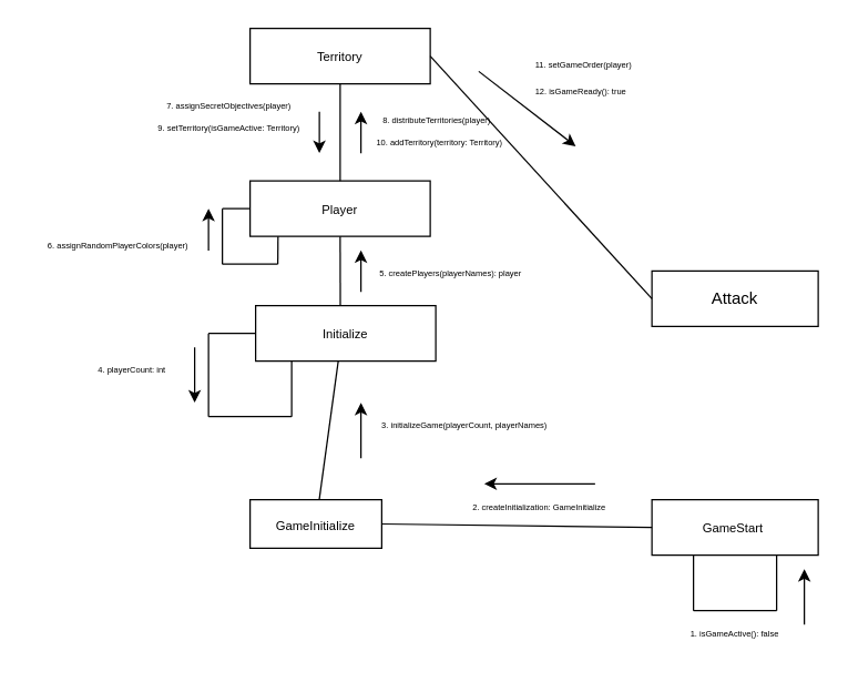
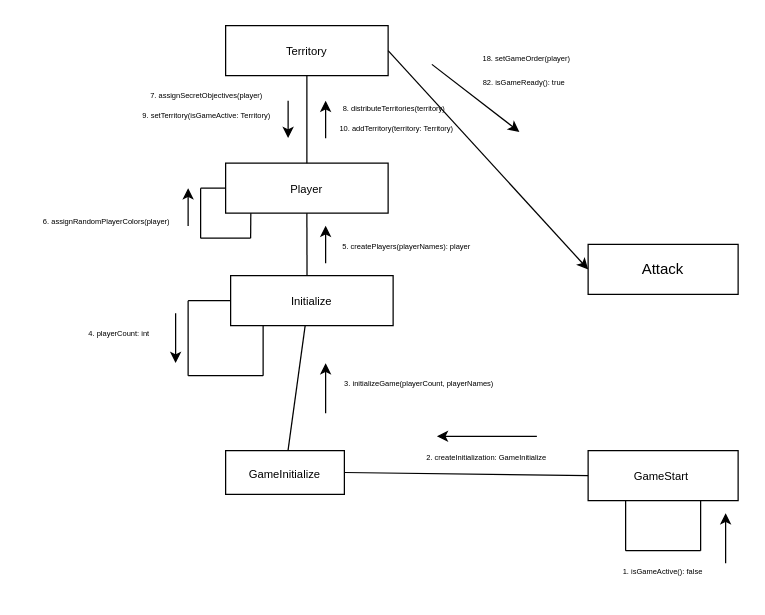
  <mxCell id="0" />
  <mxCell id="1" parent="0" />
  <mxCell id="2" value="&lt;font style=&quot;font-size: 9px;&quot;&gt;GameStart&amp;nbsp;&lt;/font&gt;" style="rounded=0;whiteSpace=wrap;html=1;" parent="1" vertex="1"><mxGeometry x="470" y="360" width="120" height="40" as="geometry" /></mxCell>
  <mxCell id="3" value="" style="endArrow=none;html=1;rounded=0;entryX=0.25;entryY=1;entryDx=0;entryDy=0;" parent="1" target="2" edge="1"><mxGeometry width="50" height="50" relative="1" as="geometry"><mxPoint x="500" y="440" as="sourcePoint" /><mxPoint x="510" y="400" as="targetPoint" /></mxGeometry></mxCell>
  <mxCell id="4" value="" style="endArrow=none;html=1;rounded=0;" parent="1" edge="1"><mxGeometry width="50" height="50" relative="1" as="geometry"><mxPoint x="500" y="440" as="sourcePoint" /><mxPoint x="560" y="440" as="targetPoint" /></mxGeometry></mxCell>
  <mxCell id="5" value="" style="endArrow=none;html=1;rounded=0;entryX=0.75;entryY=1;entryDx=0;entryDy=0;" parent="1" target="2" edge="1"><mxGeometry width="50" height="50" relative="1" as="geometry"><mxPoint x="560" y="440" as="sourcePoint" /><mxPoint x="560" y="450" as="targetPoint" /></mxGeometry></mxCell>
  <mxCell id="6" value="" style="endArrow=classic;html=1;rounded=0;" parent="1" edge="1"><mxGeometry width="50" height="50" relative="1" as="geometry"><mxPoint x="580" y="450" as="sourcePoint" /><mxPoint x="580" y="410" as="targetPoint" /></mxGeometry></mxCell>
  <mxCell id="7" value="&lt;font style=&quot;font-size: 6px;&quot;&gt;1. isGameActive(): false&lt;/font&gt;" style="text;html=1;align=center;verticalAlign=middle;whiteSpace=wrap;rounded=0;" parent="1" vertex="1"><mxGeometry x="481.25" y="440" width="97.5" height="30" as="geometry" /></mxCell>
  <mxCell id="8" value="&lt;font style=&quot;font-size: 9px;&quot;&gt;GameInitialize&lt;/font&gt;" style="rounded=0;whiteSpace=wrap;html=1;" parent="1" vertex="1"><mxGeometry x="180" y="360" width="95" height="35" as="geometry" /></mxCell>
  <mxCell id="9" value="&lt;font style=&quot;font-size: 6px;&quot;&gt;2. createInitialization: GameInitialize&lt;/font&gt;" style="text;html=1;align=center;verticalAlign=middle;whiteSpace=wrap;rounded=0;" parent="1" vertex="1"><mxGeometry x="314" y="354" width="150" height="20" as="geometry" /></mxCell>
  <mxCell id="10" value="" style="endArrow=none;html=1;rounded=0;exitX=1;exitY=0.5;exitDx=0;exitDy=0;entryX=0;entryY=0.5;entryDx=0;entryDy=0;" edge="1" parent="1" source="8" target="2"><mxGeometry width="50" height="50" relative="1" as="geometry"><mxPoint x="340" y="400" as="sourcePoint" /><mxPoint x="390" y="350" as="targetPoint" /></mxGeometry></mxCell>
  <mxCell id="11" value="" style="endArrow=none;html=1;rounded=0;" edge="1" parent="1" source="8"><mxGeometry width="50" height="50" relative="1" as="geometry"><mxPoint x="240" y="360" as="sourcePoint" /><mxPoint x="245" y="250" as="targetPoint" /></mxGeometry></mxCell>
  <mxCell id="12" value="" style="endArrow=classic;html=1;rounded=0;" edge="1" parent="1"><mxGeometry width="50" height="50" relative="1" as="geometry"><mxPoint x="429" y="348.52" as="sourcePoint" /><mxPoint x="349" y="348.52" as="targetPoint" /></mxGeometry></mxCell>
  <mxCell id="13" value="&lt;font style=&quot;font-size: 6px;&quot;&gt;3. initializeGame(playerCount, playerNames)&lt;/font&gt;" style="text;html=1;align=center;verticalAlign=middle;whiteSpace=wrap;rounded=0;" vertex="1" parent="1"><mxGeometry x="250" y="290" width="170" height="30" as="geometry" /></mxCell>
  <mxCell id="14" value="" style="endArrow=classic;html=1;rounded=0;" edge="1" parent="1"><mxGeometry width="50" height="50" relative="1" as="geometry"><mxPoint x="260" y="330" as="sourcePoint" /><mxPoint x="260" y="290" as="targetPoint" /></mxGeometry></mxCell>
  <mxCell id="15" value="&lt;font style=&quot;font-size: 9px;&quot;&gt;Initialize&lt;/font&gt;" style="rounded=0;whiteSpace=wrap;html=1;" vertex="1" parent="1"><mxGeometry x="184" y="220" width="130" height="40" as="geometry" /></mxCell>
  <mxCell id="16" value="" style="endArrow=none;html=1;rounded=0;exitX=0;exitY=0.5;exitDx=0;exitDy=0;" edge="1" parent="1" source="15"><mxGeometry width="50" height="50" relative="1" as="geometry"><mxPoint x="320" y="350" as="sourcePoint" /><mxPoint x="150" y="240" as="targetPoint" /></mxGeometry></mxCell>
  <mxCell id="17" value="" style="endArrow=none;html=1;rounded=0;" edge="1" parent="1"><mxGeometry width="50" height="50" relative="1" as="geometry"><mxPoint x="150" y="300" as="sourcePoint" /><mxPoint x="150" y="240" as="targetPoint" /></mxGeometry></mxCell>
  <mxCell id="18" value="" style="endArrow=none;html=1;rounded=0;" edge="1" parent="1"><mxGeometry width="50" height="50" relative="1" as="geometry"><mxPoint x="210" y="300" as="sourcePoint" /><mxPoint x="150" y="300" as="targetPoint" /></mxGeometry></mxCell>
  <mxCell id="19" value="" style="endArrow=none;html=1;rounded=0;" edge="1" parent="1"><mxGeometry width="50" height="50" relative="1" as="geometry"><mxPoint x="210" y="300" as="sourcePoint" /><mxPoint x="210" y="260" as="targetPoint" /></mxGeometry></mxCell>
  <mxCell id="20" value="&lt;font style=&quot;font-size: 6px;&quot;&gt;4. playerCount: int&lt;/font&gt;" style="text;html=1;align=center;verticalAlign=middle;whiteSpace=wrap;rounded=0;" vertex="1" parent="1"><mxGeometry x="60" y="250" width="70" height="30" as="geometry" /></mxCell>
  <mxCell id="21" value="" style="endArrow=classic;html=1;rounded=0;" edge="1" parent="1"><mxGeometry width="50" height="50" relative="1" as="geometry"><mxPoint x="140" y="250" as="sourcePoint" /><mxPoint x="140" y="290" as="targetPoint" /></mxGeometry></mxCell>
  <mxCell id="22" value="" style="endArrow=none;html=1;rounded=0;exitX=0.664;exitY=0.001;exitDx=0;exitDy=0;exitPerimeter=0;" edge="1" parent="1"><mxGeometry width="50" height="50" relative="1" as="geometry"><mxPoint x="245.12" y="220" as="sourcePoint" /><mxPoint x="245" y="170" as="targetPoint" /></mxGeometry></mxCell>
  <mxCell id="23" value="&lt;font style=&quot;font-size: 9px;&quot;&gt;Player&lt;/font&gt;" style="rounded=0;whiteSpace=wrap;html=1;" vertex="1" parent="1"><mxGeometry x="180" y="130" width="130" height="40" as="geometry" /></mxCell>
  <mxCell id="24" value="" style="endArrow=classic;html=1;rounded=0;" edge="1" parent="1"><mxGeometry width="50" height="50" relative="1" as="geometry"><mxPoint x="260" y="210" as="sourcePoint" /><mxPoint x="260" y="180" as="targetPoint" /></mxGeometry></mxCell>
  <mxCell id="25" value="&lt;font style=&quot;font-size: 6px;&quot;&gt;5. createPlayers(playerNames): player&lt;/font&gt;" style="text;html=1;align=center;verticalAlign=middle;whiteSpace=wrap;rounded=0;" vertex="1" parent="1"><mxGeometry x="240" y="180" width="170" height="30" as="geometry" /></mxCell>
  <mxCell id="26" value="" style="endArrow=none;html=1;rounded=0;exitX=0.5;exitY=0;exitDx=0;exitDy=0;" edge="1" parent="1" source="23"><mxGeometry width="50" height="50" relative="1" as="geometry"><mxPoint x="244.84" y="130" as="sourcePoint" /><mxPoint x="245" y="60" as="targetPoint" /></mxGeometry></mxCell>
  <mxCell id="27" value="&lt;font style=&quot;font-size: 9px;&quot;&gt;Territory&lt;/font&gt;" style="rounded=0;whiteSpace=wrap;html=1;" vertex="1" parent="1"><mxGeometry x="180" y="20" width="130" height="40" as="geometry" /></mxCell>
  <mxCell id="28" value="" style="endArrow=none;html=1;rounded=0;" edge="1" parent="1"><mxGeometry width="50" height="50" relative="1" as="geometry"><mxPoint x="160" y="190" as="sourcePoint" /><mxPoint x="160" y="150" as="targetPoint" /></mxGeometry></mxCell>
  <mxCell id="29" value="&lt;font style=&quot;font-size: 6px;&quot;&gt;6. assignRandomPlayerColors(player)&lt;/font&gt;" style="text;html=1;align=center;verticalAlign=middle;whiteSpace=wrap;rounded=0;" vertex="1" parent="1"><mxGeometry x="20" y="160" width="130" height="30" as="geometry" /></mxCell>
  <mxCell id="30" value="" style="endArrow=classic;html=1;rounded=0;exitX=1;exitY=0.678;exitDx=0;exitDy=0;exitPerimeter=0;" edge="1" parent="1" source="29"><mxGeometry width="50" height="50" relative="1" as="geometry"><mxPoint x="150" y="160" as="sourcePoint" /><mxPoint x="150" y="150" as="targetPoint" /></mxGeometry></mxCell>
  <mxCell id="31" value="" style="endArrow=none;html=1;rounded=0;" edge="1" parent="1"><mxGeometry width="50" height="50" relative="1" as="geometry"><mxPoint x="200" y="190" as="sourcePoint" /><mxPoint x="160" y="190" as="targetPoint" /></mxGeometry></mxCell>
  <mxCell id="32" value="" style="endArrow=none;html=1;rounded=0;exitX=0.155;exitY=1.004;exitDx=0;exitDy=0;exitPerimeter=0;" edge="1" parent="1" source="23"><mxGeometry width="50" height="50" relative="1" as="geometry"><mxPoint x="240" y="210" as="sourcePoint" /><mxPoint x="200" y="190" as="targetPoint" /></mxGeometry></mxCell>
  <mxCell id="33" value="" style="endArrow=none;html=1;rounded=0;" edge="1" parent="1"><mxGeometry width="50" height="50" relative="1" as="geometry"><mxPoint x="180" y="150" as="sourcePoint" /><mxPoint x="160" y="149.91" as="targetPoint" /></mxGeometry></mxCell>
  <mxCell id="34" value="" style="endArrow=classic;html=1;rounded=0;" edge="1" parent="1"><mxGeometry width="50" height="50" relative="1" as="geometry"><mxPoint x="230" y="80" as="sourcePoint" /><mxPoint x="230" y="110" as="targetPoint" /></mxGeometry></mxCell>
  <mxCell id="35" value="&lt;font style=&quot;font-size: 6px;&quot;&gt;&lt;font style=&quot;&quot;&gt;7&lt;/font&gt;&lt;span style=&quot;background-color: initial;&quot;&gt;.&amp;nbsp;&lt;/span&gt;assignSecretObjectives(player)&lt;/font&gt;" style="text;html=1;align=center;verticalAlign=middle;whiteSpace=wrap;rounded=0;" vertex="1" parent="1"><mxGeometry x="100" y="59" width="130" height="30" as="geometry" /></mxCell>
  <mxCell id="36" value="" style="endArrow=classic;html=1;rounded=0;exitX=1;exitY=0.678;exitDx=0;exitDy=0;exitPerimeter=0;" edge="1" parent="1"><mxGeometry width="50" height="50" relative="1" as="geometry"><mxPoint x="260" y="110" as="sourcePoint" /><mxPoint x="260" y="80" as="targetPoint" /></mxGeometry></mxCell>
- <mxCell id="37" value="&lt;font style=&quot;font-size: 6px;&quot;&gt;&lt;span style=&quot;background-color: initial;&quot;&gt;8.&amp;nbsp;&lt;/span&gt;distributeTerritories(player)&lt;/font&gt;" style="text;html=1;align=center;verticalAlign=middle;whiteSpace=wrap;rounded=0;" vertex="1" parent="1"><mxGeometry x="250" y="70" width="130" height="30" as="geometry" /></mxCell>
+ <mxCell id="37" value="&lt;font style=&quot;font-size: 6px;&quot;&gt;&lt;span style=&quot;background-color: initial;&quot;&gt;8.&amp;nbsp;&lt;/span&gt;distributeTerritories(territory)&lt;/font&gt;" style="text;html=1;align=center;verticalAlign=middle;whiteSpace=wrap;rounded=0;" vertex="1" parent="1"><mxGeometry x="250" y="70" width="130" height="30" as="geometry" /></mxCell>
  <mxCell id="38" value="&lt;font style=&quot;font-size: 6px;&quot;&gt;&lt;span style=&quot;background-color: initial;&quot;&gt;9.&amp;nbsp;&lt;/span&gt;setTerritory(isGameActive: Territory)&lt;/font&gt;" style="text;html=1;align=center;verticalAlign=middle;whiteSpace=wrap;rounded=0;" vertex="1" parent="1"><mxGeometry x="100" y="75" width="130" height="30" as="geometry" /></mxCell>
  <mxCell id="39" value="Attack" style="rounded=0;whiteSpace=wrap;html=1;" vertex="1" parent="1"><mxGeometry x="470" y="195" width="120" height="40" as="geometry" /></mxCell>
- <mxCell id="40" value="" style="endArrow=none;html=1;rounded=0;exitX=1;exitY=0.5;exitDx=0;exitDy=0;entryX=0;entryY=0.5;entryDx=0;entryDy=0;" edge="1" parent="1" source="27" target="39"><mxGeometry width="50" height="50" relative="1" as="geometry"><mxPoint x="440" y="200" as="sourcePoint" /><mxPoint x="490" y="150" as="targetPoint" /></mxGeometry></mxCell>
+ <mxCell id="40" value="" style="endArrow=classic;html=1;rounded=0;exitX=1;exitY=0.5;exitDx=0;exitDy=0;entryX=0;entryY=0.5;entryDx=0;entryDy=0;" edge="1" parent="1" source="27" target="39"><mxGeometry width="50" height="50" relative="1" as="geometry"><mxPoint x="440" y="200" as="sourcePoint" /><mxPoint x="490" y="150" as="targetPoint" /></mxGeometry></mxCell>
  <mxCell id="41" value="&lt;font style=&quot;font-size: 6px;&quot;&gt;&lt;span style=&quot;background-color: initial;&quot;&gt;10. add&lt;/span&gt;Territory(territory: Territory)&lt;/font&gt;" style="text;html=1;align=center;verticalAlign=middle;whiteSpace=wrap;rounded=0;" vertex="1" parent="1"><mxGeometry x="252" y="86" width="130" height="30" as="geometry" /></mxCell>
  <mxCell id="42" value="" style="endArrow=classic;html=1;rounded=0;" edge="1" parent="1"><mxGeometry width="50" height="50" relative="1" as="geometry"><mxPoint x="345" y="51" as="sourcePoint" /><mxPoint x="415" y="105" as="targetPoint" /></mxGeometry></mxCell>
- <mxCell id="43" value="&lt;font style=&quot;font-size: 6px;&quot;&gt;11. setGameOrder(player)&lt;/font&gt;" style="text;html=1;align=center;verticalAlign=middle;whiteSpace=wrap;rounded=0;" vertex="1" parent="1"><mxGeometry x="382" y="30" width="78" height="30" as="geometry" /></mxCell>
- <mxCell id="44" value="&lt;font style=&quot;font-size: 6px;&quot;&gt;12.&amp;nbsp;isGameReady(): true&lt;/font&gt;" style="text;html=1;align=center;verticalAlign=middle;whiteSpace=wrap;rounded=0;" vertex="1" parent="1"><mxGeometry x="384" y="49" width="70" height="30" as="geometry" /></mxCell>
+ <mxCell id="43" value="&lt;font style=&quot;font-size: 6px;&quot;&gt;18. setGameOrder(player)&lt;/font&gt;" style="text;html=1;align=center;verticalAlign=middle;whiteSpace=wrap;rounded=0;" vertex="1" parent="1"><mxGeometry x="382" y="30" width="78" height="30" as="geometry" /></mxCell>
+ <mxCell id="44" value="&lt;font style=&quot;font-size: 6px;&quot;&gt;82.&amp;nbsp;isGameReady(): true&lt;/font&gt;" style="text;html=1;align=center;verticalAlign=middle;whiteSpace=wrap;rounded=0;" vertex="1" parent="1"><mxGeometry x="384" y="49" width="70" height="30" as="geometry" /></mxCell>
